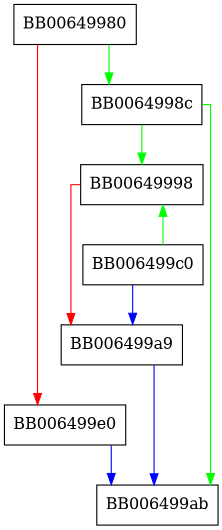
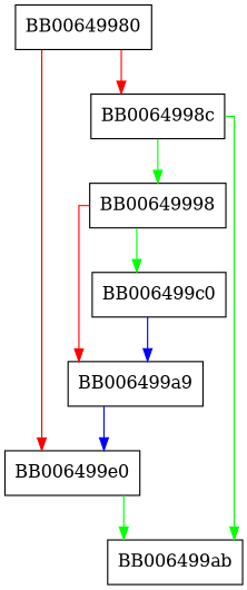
  digraph {
    splines=ortho
    node [shape=box]
    edge [color=red]
    BB00649980
    BB006499e0
    BB0064998c
    BB006499ab
    BB00649998
    BB006499c0
    BB006499a9
    BB00649980 -> BB006499e0
-   BB00649980 -> BB0064998c [color=green]
-   BB006499e0 -> BB006499ab [color=blue]
+   BB00649980 -> BB0064998c
+   BB006499e0 -> BB006499ab [color=green]
    BB0064998c -> BB006499ab [color=green]
    BB0064998c -> BB00649998 [color=green]
-   BB006499c0 -> BB00649998 [color=green]
+   BB00649998 -> BB006499c0 [color=green]
    BB00649998 -> BB006499a9
    BB006499c0 -> BB006499a9 [color=blue]
-   BB006499a9 -> BB006499ab [color=blue]
+   BB006499a9 -> BB006499e0 [color=blue]
  }
